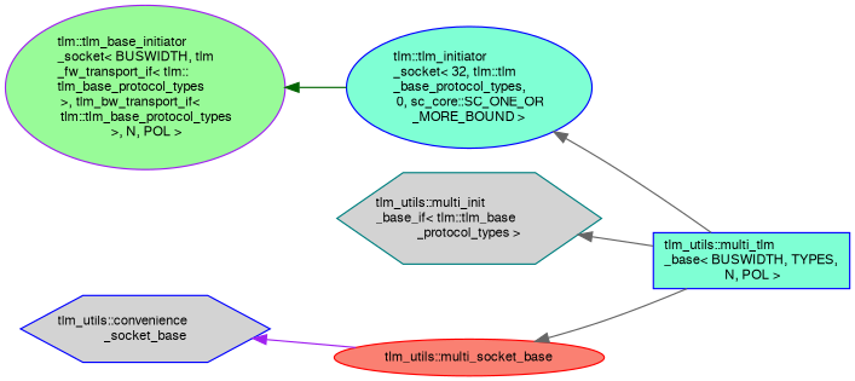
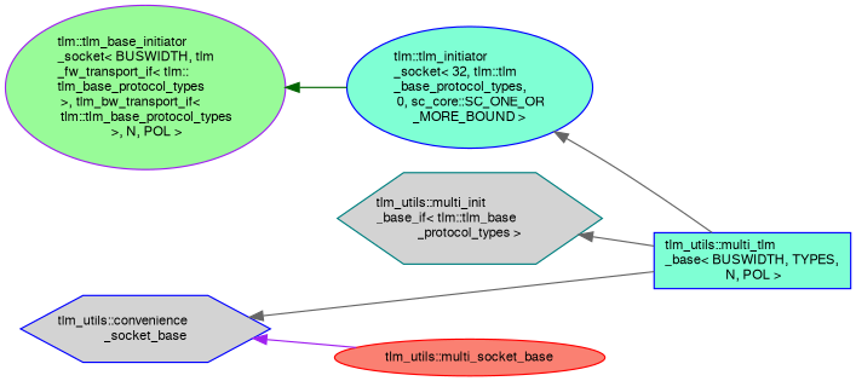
  digraph {
    rankdir=LR
    node [color=blue fillcolor=aquamarine fontname=FreeSans fontsize=10 shape=ellipse style=filled]
    edge [color=gray40 dir=back fontname=FreeSans fontsize=10 labelfontname=FreeSans labelfontsize=10 style=solid]
    n1 [fontcolor=black height=0.2 label="tlm_utils::multi_tlm\l_base\< BUSWIDTH, TYPES,\l N, POL \>" shape=box width=0.4]
    n2 [height=0.2 label="tlm::tlm_initiator\l_socket\< 32, tlm::tlm\l_base_protocol_types,\l 0, sc_core::SC_ONE_OR\l_MORE_BOUND \>" width=0.4]
    n3 [color=purple fillcolor=palegreen height=0.2 label="tlm::tlm_base_initiator\l_socket\< BUSWIDTH, tlm\l_fw_transport_if\< tlm::\ltlm_base_protocol_types\l \>, tlm_bw_transport_if\<\l tlm::tlm_base_protocol_types\l \>, N, POL \>" width=0.4]
    n4 [color=teal fillcolor=lightgrey height=0.2 label="tlm_utils::multi_init\l_base_if\< tlm::tlm_base\l_protocol_types \>" shape=hexagon width=0.4]
    n5 [color=red fillcolor=salmon height=0.2 label="tlm_utils::multi_socket_base" width=0.4]
    n6 [fillcolor=lightgrey height=0.2 label="tlm_utils::convenience\l_socket_base" shape=hexagon width=0.4]
    n2 -> n1
    n3 -> n2 [color=darkgreen]
    n4 -> n1
-   n5 -> n1
+   n6 -> n1
    n6 -> n5 [color=purple]
  }
